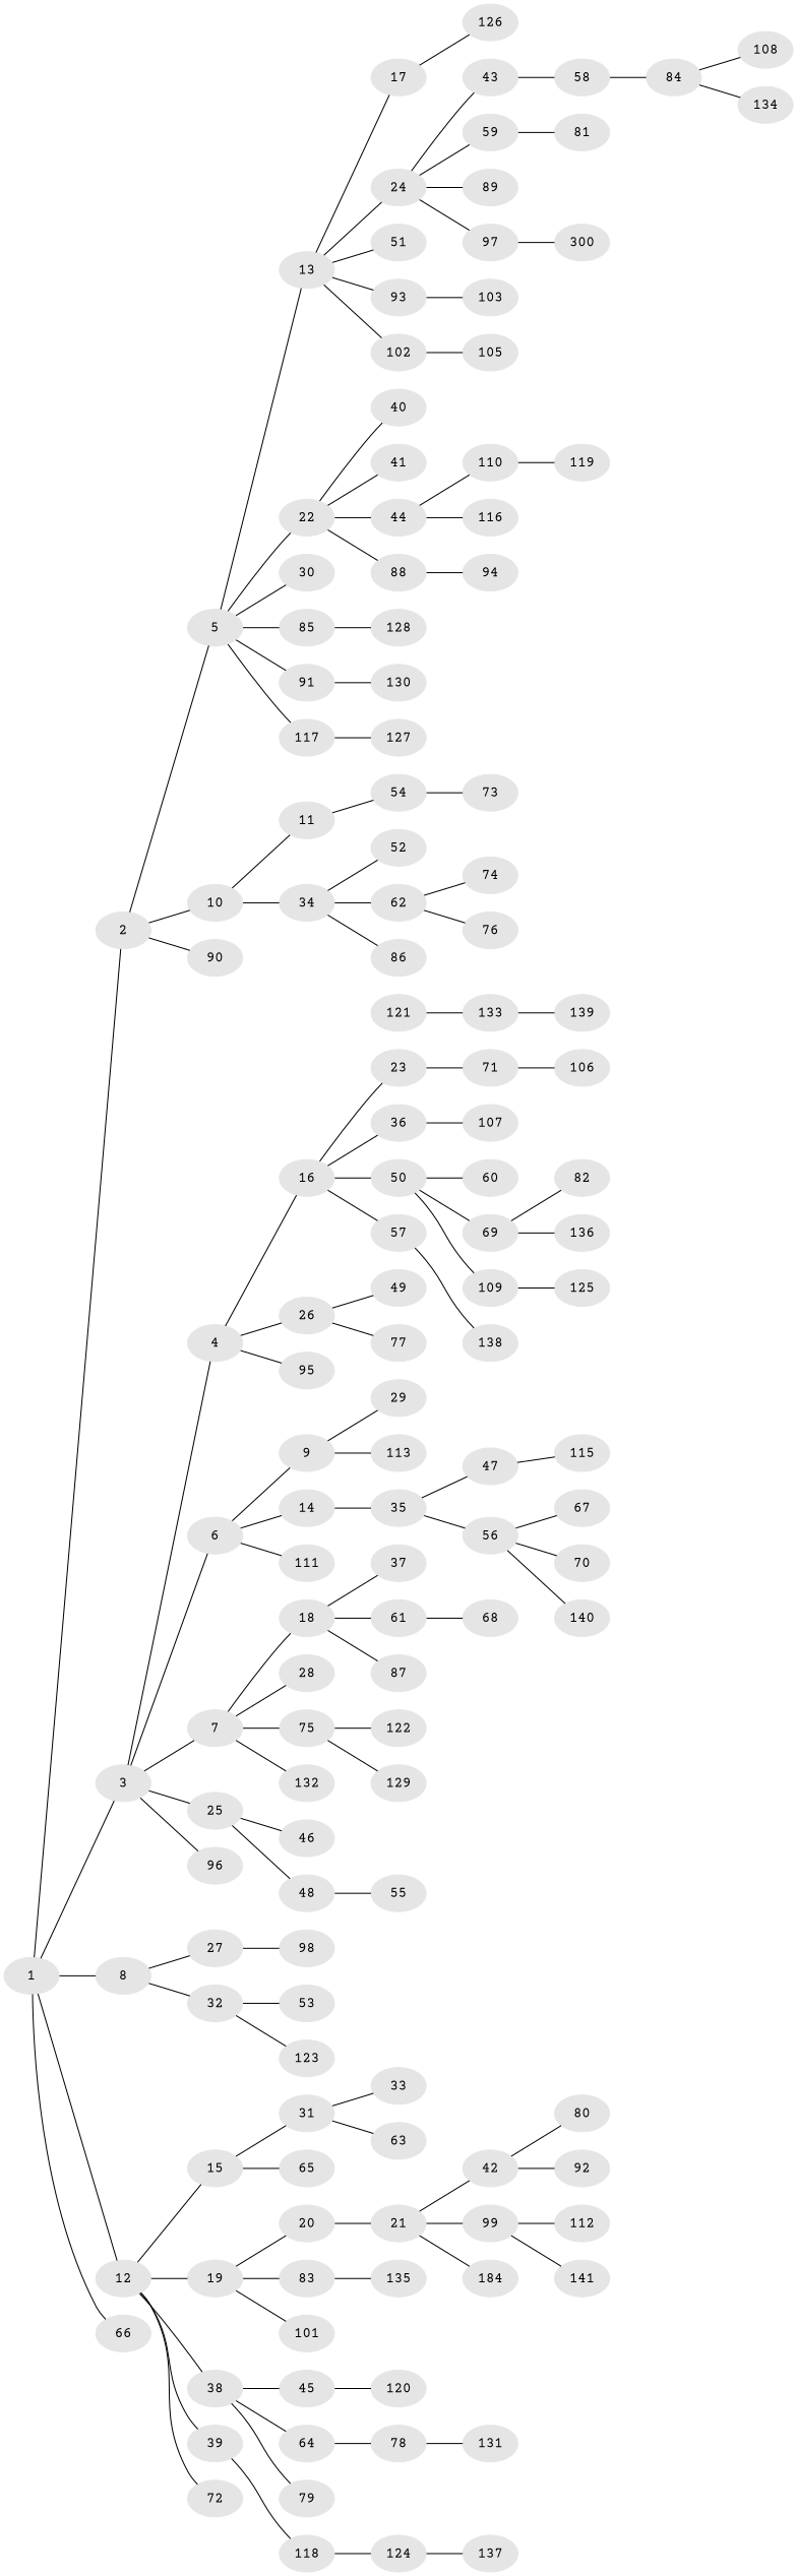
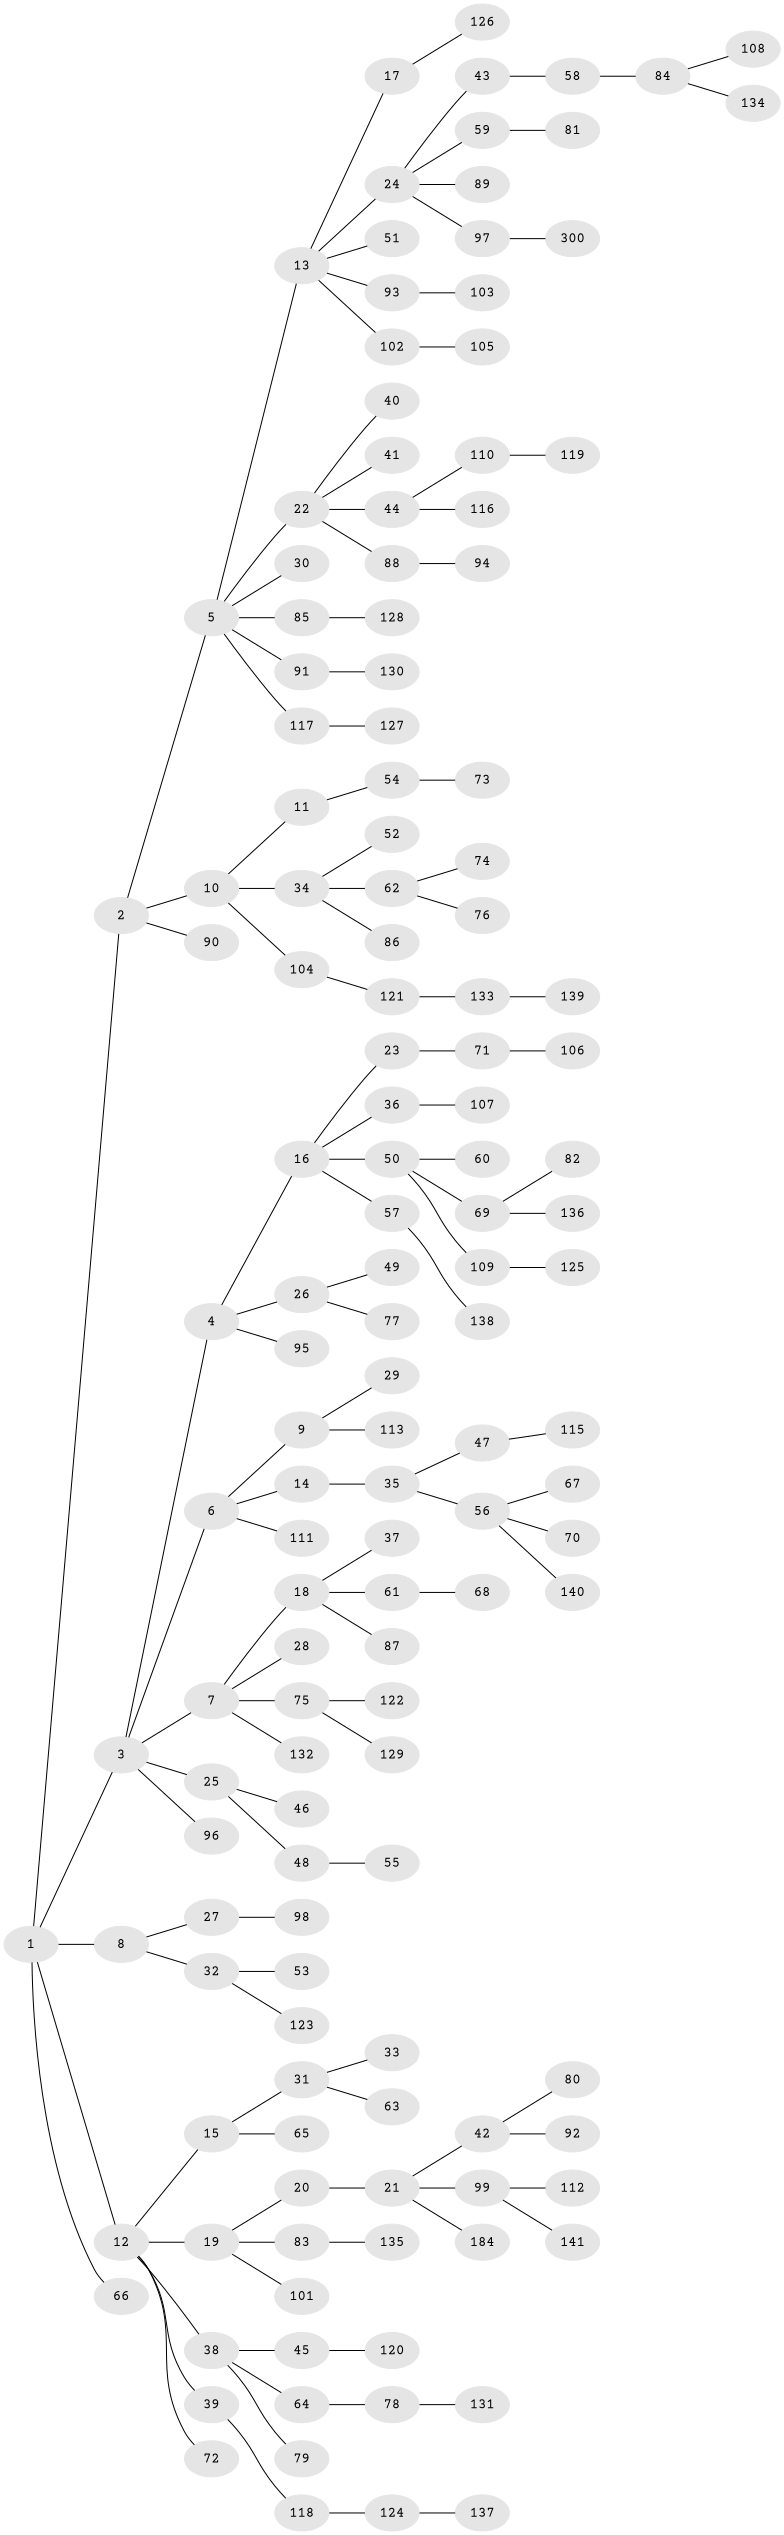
  graph {
    fontname="Courier Prime"
    rankdir=LR
    node [color=gray90 fontname="Courier Prime" style=filled]
    edge [fontname="Courier Prime"]
    1
    2
    3
    8
    12
    66
    5
    10
    90
    4
    6
    7
    25
    96
    27
    32
    15
    19
    38
    39
    72
    13
    22
    30
    85
    91
    117
    11
    34
+   104
    16
    26
    95
    9
    14
    111
    18
    28
    75
    132
    46
    48
    23
    36
    50
    57
    49
    77
    17
    24
    51
    93
    102
    40
    41
    44
    88
    128
    130
    127
    29
    113
    35
    37
    61
    87
    122
    129
    98
    53
    123
    54
    52
    62
    86
    121
    73
    31
    65
    20
    83
    101
    45
    64
    79
    118
    126
    43
    59
    89
    97
    103
    105
    47
    56
    33
    63
    71
    107
    60
    69
    109
    138
    68
    21
    135
    42
    99
    n109 [label=184]
    80
    92
    112
    141
    110
    116
    94
    106
    58
    81
    n120 [label=300]
    55
    74
    76
    115
    67
    70
    140
    120
    78
    124
    84
    119
    82
    136
    125
    108
    134
    131
    133
    137
    139
    1 -- 2
    1 -- 3
    1 -- 8
    1 -- 12
    1 -- 66
    2 -- 5
    2 -- 10
    2 -- 90
    3 -- 4
    3 -- 6
    3 -- 7
    3 -- 25
    3 -- 96
    8 -- 27
    8 -- 32
    12 -- 15
    12 -- 19
    12 -- 38
    12 -- 39
    12 -- 72
    5 -- 13
    5 -- 22
    5 -- 30
    5 -- 85
    5 -- 91
    5 -- 117
    10 -- 11
    10 -- 34
+   10 -- 104
    4 -- 16
    4 -- 26
    4 -- 95
    6 -- 9
    6 -- 14
    6 -- 111
    7 -- 18
    7 -- 28
    7 -- 75
    7 -- 132
    25 -- 46
    25 -- 48
    27 -- 98
    32 -- 53
    32 -- 123
    15 -- 31
    15 -- 65
    19 -- 20
    19 -- 83
    19 -- 101
    38 -- 45
    38 -- 64
    38 -- 79
    39 -- 118
    13 -- 17
    13 -- 24
    13 -- 51
    13 -- 93
    13 -- 102
    22 -- 40
    22 -- 41
    22 -- 44
    22 -- 88
    85 -- 128
    91 -- 130
    117 -- 127
    11 -- 54
    34 -- 52
    34 -- 62
    34 -- 86
+   104 -- 121
    16 -- 23
    16 -- 36
    16 -- 50
    16 -- 57
    26 -- 49
    26 -- 77
    9 -- 29
    9 -- 113
    14 -- 35
    18 -- 37
    18 -- 61
    18 -- 87
    75 -- 122
    75 -- 129
    48 -- 55
    23 -- 71
    36 -- 107
    50 -- 60
    50 -- 69
    50 -- 109
    57 -- 138
    17 -- 126
    24 -- 43
    24 -- 59
    24 -- 89
    24 -- 97
    93 -- 103
    102 -- 105
    44 -- 110
    44 -- 116
    88 -- 94
    35 -- 47
    35 -- 56
    61 -- 68
    54 -- 73
    62 -- 74
    62 -- 76
    121 -- 133
    31 -- 33
    31 -- 63
    20 -- 21
    83 -- 135
    45 -- 120
    64 -- 78
    118 -- 124
    43 -- 58
    59 -- 81
    97 -- n120
    47 -- 115
    56 -- 67
    56 -- 70
    56 -- 140
    71 -- 106
    69 -- 82
    69 -- 136
    109 -- 125
    21 -- 42
    21 -- 99
    21 -- n109
    42 -- 80
    42 -- 92
    99 -- 112
    99 -- 141
    110 -- 119
    58 -- 84
    78 -- 131
    124 -- 137
    84 -- 108
    84 -- 134
    133 -- 139
  }
